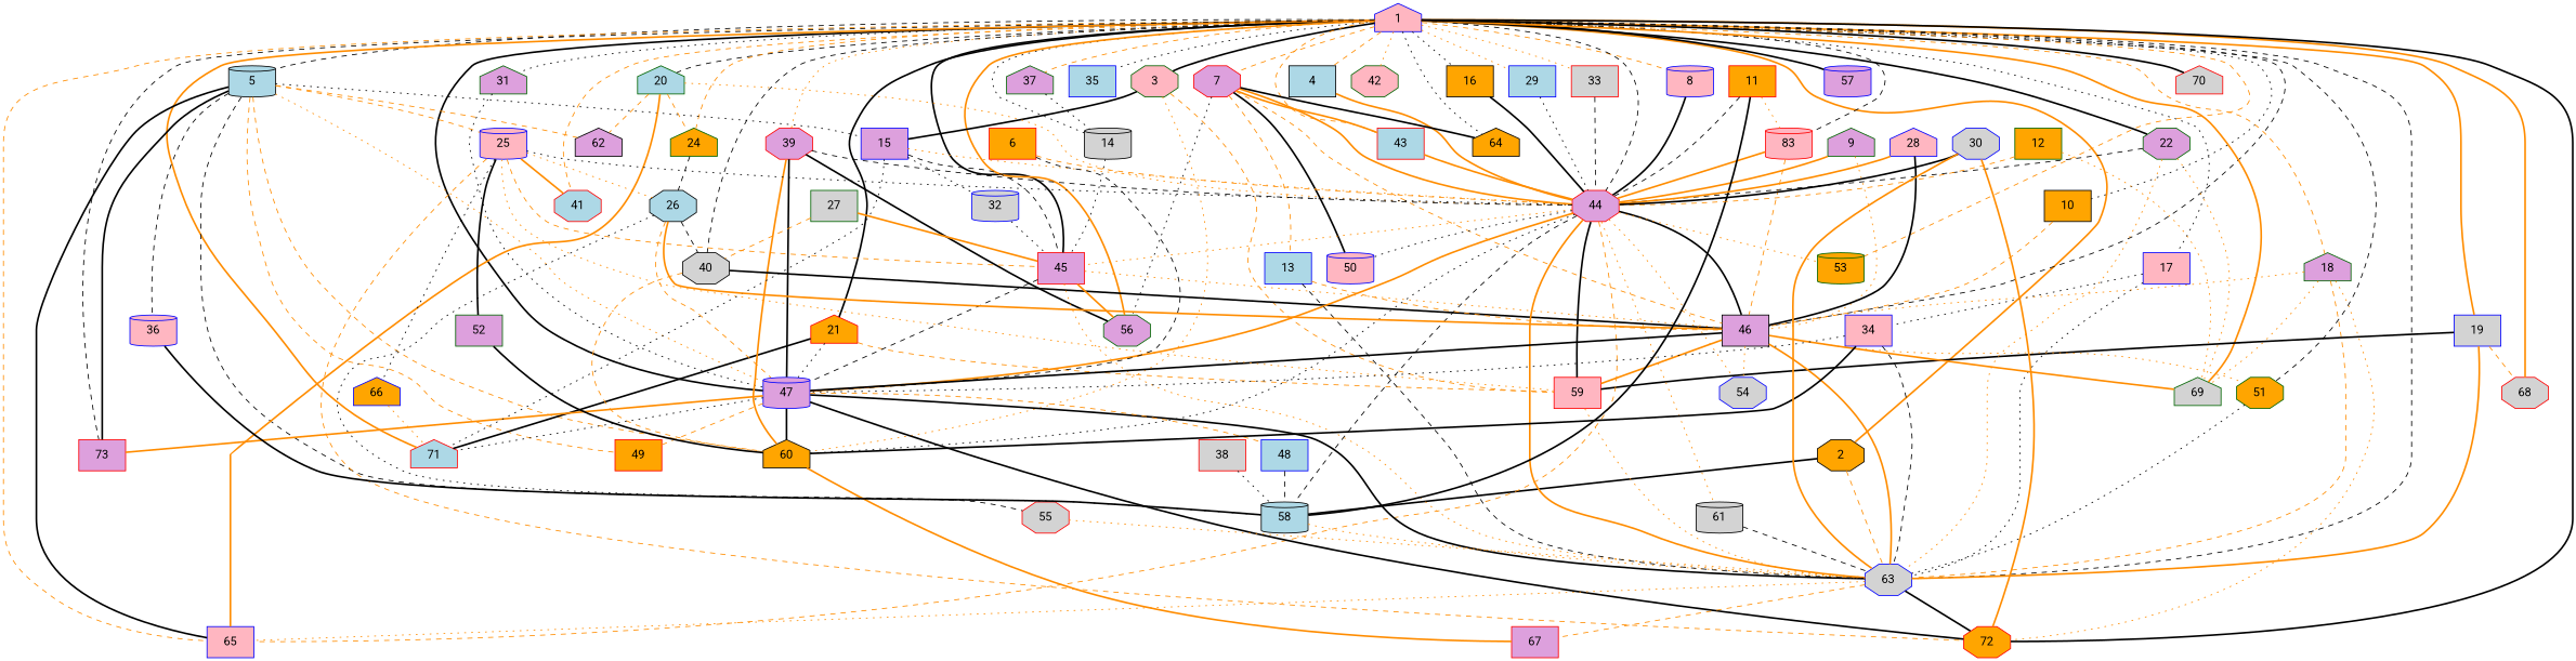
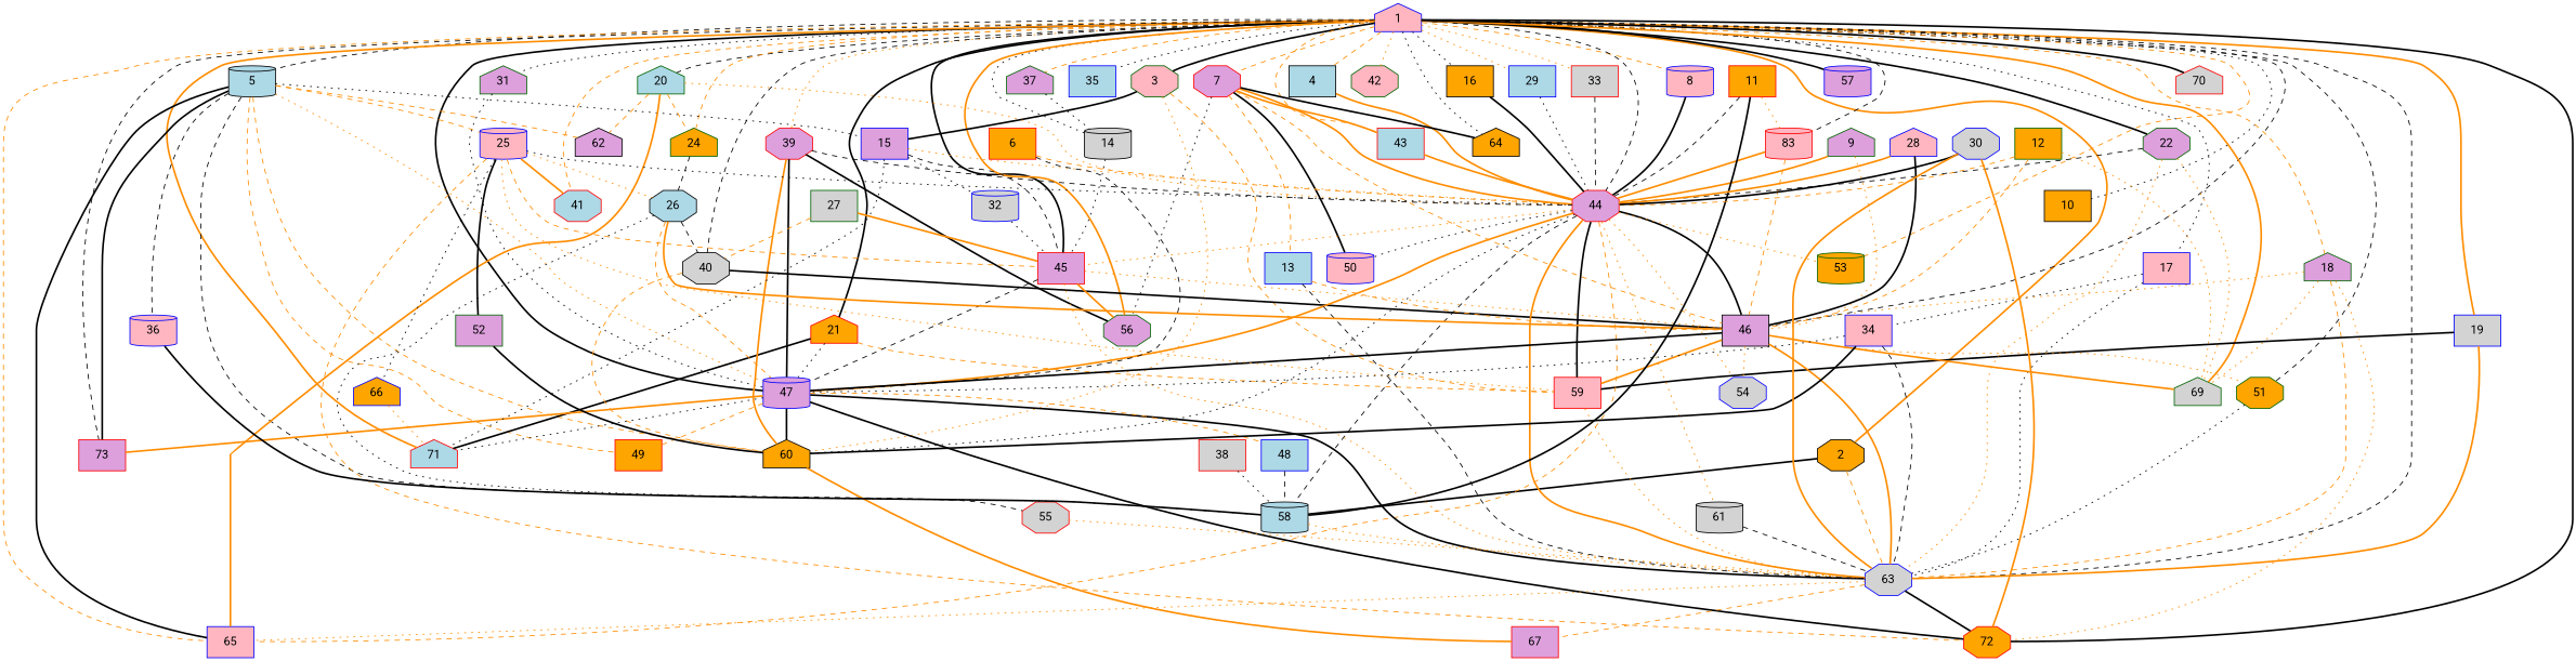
  graph {
    fontname=Roboto
    node [color=blue fillcolor=plum fontname=Roboto shape=box style=filled]
    edge [color=darkorange fontname=Roboto style=bold weight=1.0]
    1 [fillcolor=lightpink shape=house]
    2 [color=black fillcolor=orange shape=octagon]
    3 [color=darkgreen fillcolor=lightpink shape=octagon]
    4 [color=black fillcolor=lightblue]
    5 [color=black fillcolor=lightblue shape=cylinder]
    7 [color=red shape=octagon]
    8 [fillcolor=lightpink shape=cylinder]
    10 [color=black fillcolor=orange]
    14 [color=black fillcolor=lightgrey shape=cylinder]
    16 [color=black fillcolor=orange]
    17 [fillcolor=lightpink]
    18 [color=darkgreen shape=house]
    19 [fillcolor=lightgrey]
    20 [color=darkgreen fillcolor=lightblue shape=house]
    21 [color=red fillcolor=orange shape=house]
    22 [color=darkgreen shape=octagon]
    n17 [color=red fillcolor=lightpink label=83 shape=cylinder]
    24 [color=darkgreen fillcolor=orange shape=house]
    29 [fillcolor=lightblue]
    31 [color=darkgreen shape=house]
    33 [color=red fillcolor=lightgrey]
    35 [fillcolor=lightblue]
    37 [color=darkgreen shape=house]
    39 [color=red shape=octagon]
    40 [color=black fillcolor=lightgrey shape=octagon]
    41 [color=red fillcolor=lightblue shape=octagon]
    42 [color=darkgreen fillcolor=lightpink shape=octagon]
    43 [color=red fillcolor=lightblue]
    44 [color=red shape=octagon]
    45 [color=red]
    46 [color=black]
    47 [shape=cylinder]
    51 [color=darkgreen fillcolor=orange shape=octagon]
    53 [color=darkgreen fillcolor=orange shape=cylinder]
    56 [color=darkgreen shape=octagon]
    57 [shape=cylinder]
    63 [fillcolor=lightgrey shape=octagon]
    64 [color=black fillcolor=orange shape=house]
    65 [fillcolor=lightpink]
-   68 [color=red fillcolor=lightgrey shape=octagon]
    69 [color=darkgreen fillcolor=lightgrey shape=house]
    70 [color=red fillcolor=lightgrey shape=house]
    71 [color=red fillcolor=lightblue shape=house]
    72 [color=red fillcolor=orange shape=octagon]
    73 [color=red]
    58 [color=black fillcolor=lightblue shape=cylinder]
    15
    59 [color=red fillcolor=lightpink]
    60 [color=black fillcolor=orange shape=house]
    25 [fillcolor=lightpink shape=cylinder]
    36 [fillcolor=lightpink shape=cylinder]
    49 [color=red fillcolor=orange]
    55 [color=red fillcolor=lightgrey shape=octagon]
    62 [color=black shape=house]
    13 [fillcolor=lightblue]
    50 [fillcolor=lightpink shape=cylinder]
    34 [fillcolor=lightpink]
    26 [color=black fillcolor=lightblue shape=octagon]
    54 [fillcolor=lightgrey shape=octagon]
    61 [color=black fillcolor=lightgrey shape=cylinder]
    48 [fillcolor=lightblue]
    67 [color=red]
    32 [fillcolor=lightgrey shape=cylinder]
    52 [color=darkgreen]
    66 [fillcolor=orange shape=house]
    6 [color=red fillcolor=orange]
    9 [color=darkgreen shape=house]
    11 [color=red fillcolor=orange]
    12 [color=darkgreen fillcolor=orange]
    27 [color=darkgreen fillcolor=lightgrey]
    28 [fillcolor=lightpink shape=house]
    30 [fillcolor=lightgrey shape=octagon]
    38 [color=red fillcolor=lightgrey]
    1 -- 2
    1 -- 3 [color=black]
    1 -- 4 [style=dashed]
    1 -- 5 [color=black style=dashed weight=3.0]
    1 -- 7 [style=dashed]
    1 -- 8 [style=dashed]
    1 -- 10 [color=black style=dotted]
    1 -- 14 [color=black style=dotted]
    1 -- 16 [color=black style=dotted]
    1 -- 17 [color=black style=dotted]
    1 -- 18 [style=dashed]
    1 -- 19
    1 -- 20 [color=black style=dashed weight=2.0]
    1 -- 21 [color=black]
    1 -- 22 [color=black]
    1 -- n17 [color=black style=dashed]
    1 -- 24 [style=dashed weight=4.0]
    1 -- 29 [style=dotted]
    1 -- 31 [color=black style=dotted weight=2.0]
    1 -- 33 [style=dotted weight=2.0]
    1 -- 35 [color=black style=dotted weight=2.0]
    1 -- 37 [style=dashed weight=2.0]
    1 -- 39 [style=dotted]
    1 -- 40 [color=black style=dashed weight=2.0]
    1 -- 41 [style=dashed weight=2.0]
    1 -- 42 [style=dotted]
    1 -- 43 [style=dashed]
    1 -- 44 [color=black style=dashed weight=9.0]
    1 -- 45 [color=black weight=4.0]
    1 -- 46 [color=black style=dashed weight=4.0]
    1 -- 47 [color=black weight=4.0]
    1 -- 51 [color=black style=dashed]
    1 -- 53 [style=dashed]
    1 -- 56
    1 -- 57 [color=black weight=2.0]
    1 -- 63 [color=black style=dashed weight=5.0]
    1 -- 64 [color=black style=dotted]
    1 -- 65 [style=dashed]
-   1 -- 68
    1 -- 69
    1 -- 70 [color=black weight=2.0]
    1 -- 71 [weight=2.0]
    1 -- 72 [color=black]
    1 -- 73 [color=black style=dashed]
    2 -- 63 [style=dashed]
    2 -- 58 [color=black]
    3 -- 15 [color=black]
    3 -- 59 [style=dashed]
    3 -- 60 [style=dotted]
    4 -- 44
    5 -- 47 [style=dotted]
    5 -- 65 [color=black]
    5 -- 73 [color=black]
    5 -- 15 [color=black style=dotted]
    5 -- 60 [style=dashed]
    5 -- 25 [style=dashed weight=2.0]
    5 -- 36 [color=black style=dashed]
    5 -- 49 [style=dashed]
    5 -- 55 [color=black style=dashed]
    5 -- 62 [style=dashed]
    7 -- 43
    7 -- 44 [weight=2.0]
    7 -- 46 [style=dashed]
    7 -- 56 [color=black style=dotted]
    7 -- 64 [color=black]
    7 -- 13 [style=dashed]
    7 -- 50 [color=black]
    8 -- 44 [color=black]
-   10 -- 46 [style=dashed]
+   12 -- 46 [style=dashed]
    14 -- 45 [color=black style=dotted]
    16 -- 44 [color=black]
    17 -- 63 [color=black style=dotted]
    17 -- 34 [color=black style=dotted]
    18 -- 46 [style=dotted]
    18 -- 63 [style=dashed]
    18 -- 69 [style=dotted]
    18 -- 72 [style=dotted]
    19 -- 63 [weight=2.0]
-   19 -- 68 [style=dashed]
    19 -- 59 [color=black]
    20 -- 24 [style=dashed]
    20 -- 44 [style=dotted]
    20 -- 65
    20 -- 62 [style=dashed]
    21 -- 47 [color=black style=dotted]
    21 -- 71 [color=black]
    21 -- 59 [style=dashed]
    22 -- 44 [color=black style=dashed]
    22 -- 63 [style=dotted]
    22 -- 69 [style=dotted]
    n17 -- 44 [weight=2.0]
    n17 -- 46 [style=dashed]
    24 -- 26 [color=black style=dashed]
    29 -- 44 [color=black style=dotted]
    31 -- 47 [color=black style=dotted]
    33 -- 44 [color=black style=dashed]
    37 -- 14 [color=black style=dotted]
    39 -- 44 [color=black style=dashed weight=2.0]
    39 -- 47 [color=black]
    39 -- 56 [color=black]
    39 -- 60
    40 -- 46 [color=black weight=2.0]
    40 -- 60 [style=dashed]
    43 -- 44
    44 -- 45 [style=dotted weight=2.0]
    44 -- 46 [color=black weight=2.0]
    44 -- 47 [weight=2.0]
    44 -- 53 [style=dotted]
    44 -- 63 [weight=2.0]
    44 -- 65 [style=dashed]
    44 -- 58 [color=black style=dashed weight=2.0]
    44 -- 59 [color=black]
    44 -- 60 [color=black style=dotted]
    44 -- 50 [color=black style=dotted]
    44 -- 54 [style=dotted]
    44 -- 61 [style=dotted]
    45 -- 46 [style=dotted]
    45 -- 47 [color=black style=dashed]
    45 -- 56
    45 -- 63 [style=dotted]
    46 -- 47 [color=black]
    46 -- 51 [style=dotted]
    46 -- 63
    46 -- 69
    46 -- 59 [weight=2.0]
    46 -- 54 [style=dotted]
    47 -- 63 [color=black]
    47 -- 71 [color=black style=dotted]
    47 -- 72 [color=black]
    47 -- 73
    47 -- 60 [color=black]
    47 -- 49 [style=dashed]
    47 -- 48 [style=dashed]
    51 -- 63 [color=black style=dotted]
    63 -- 65 [style=dotted]
    63 -- 72 [color=black]
    63 -- 67 [style=dashed]
    58 -- 63 [style=dotted]
    15 -- 44 [style=dotted]
    15 -- 45 [color=black style=dashed]
    15 -- 71 [color=black style=dotted]
    15 -- 32 [color=black style=dotted]
    59 -- 63 [style=dotted]
    60 -- 67
    25 -- 41
    25 -- 44 [color=black style=dotted weight=2.0]
    25 -- 45 [style=dashed]
    25 -- 72 [style=dashed]
    25 -- 59 [style=dotted]
    25 -- 26 [style=dotted]
    25 -- 52 [color=black]
    25 -- 66 [color=black style=dotted]
    36 -- 58 [color=black]
    55 -- 63 [style=dotted]
    13 -- 46 [style=dashed]
    13 -- 63 [color=black style=dashed]
    34 -- 47 [color=black style=dotted]
    34 -- 63 [color=black style=dashed]
    34 -- 60 [color=black]
    26 -- 40 [color=black style=dashed]
    26 -- 46
    26 -- 47 [style=dashed]
    26 -- 58 [color=black style=dotted]
    61 -- 63 [color=black style=dashed]
    48 -- 58 [color=black style=dashed]
    32 -- 45 [color=black style=dotted]
    52 -- 60 [color=black]
    66 -- 71 [style=dotted]
    6 -- 44 [style=dashed]
    6 -- 47 [color=black style=dashed]
    9 -- 44
    9 -- 46 [style=dotted]
    11 -- n17 [style=dotted]
    11 -- 44 [color=black style=dashed]
    11 -- 58 [color=black]
    12 -- 44 [style=dashed]
    12 -- 69 [style=dotted]
    27 -- 40 [style=dashed]
    27 -- 45
    28 -- 44
    28 -- 46 [color=black]
    30 -- 44 [color=black]
    30 -- 63
    30 -- 72
    38 -- 58 [color=black style=dotted]
  }
